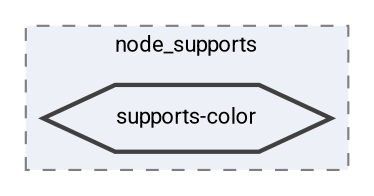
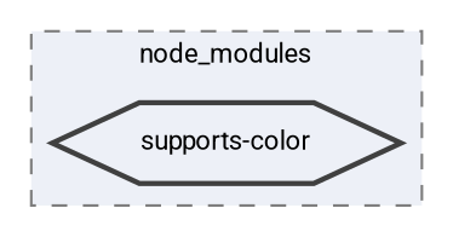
  digraph {
    compound=true
    rankdir=LR
    fontname=Roboto
    n1 [color=grey25 fillcolor="#edf0f7" fontname=Roboto fontsize=10 height=0.2 label="supports-color" shape=hexagon style="filled,bold" width=0.4]
    subgraph cluster_1 {
      bgcolor="#edf0f7"
      fontsize=10
-     label=node_supports
+     label=node_modules
      pencolor=grey50
      style="filled,dashed"
      n1
    }
  }
